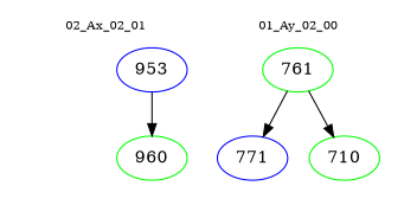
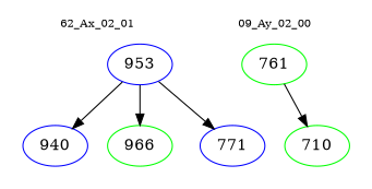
  digraph {
    node [color=blue]
    edge [color=black]
    n1 [label=953]
-   n3 [color=green label=960]
+   n2 [label=940]
+   n3 [color=green label=966]
    n4 [color=green label=761]
    n5 [color=green label=710]
    n6 [label=771]
    subgraph cluster_1 {
      color=white
      fontsize=10
-     label="02_Ax_02_01"
+     label="62_Ax_02_01"
      n1
+     n2
      n3
    }
    subgraph cluster_2 {
      color=white
      fontsize=10
-     label="01_Ay_02_00"
+     label="09_Ay_02_00"
      n4
      n5
      n6
    }
+   n1 -> n2
    n1 -> n3
    n4 -> n5
-   n4 -> n6
+   n1 -> n6
  }
